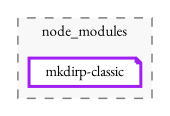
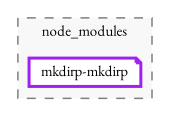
  digraph {
    compound=true
    fontname="EB Garamond"
-   n1 [color=purple fillcolor=white fontname="EB Garamond" fontsize=10 height=0.2 label="mkdirp-classic" shape=note style="filled,bold" width=0.4]
+   n1 [color=purple fillcolor=white fontname="EB Garamond" fontsize=10 height=0.2 label="mkdirp-mkdirp" shape=note style="filled,bold" width=0.4]
    subgraph cluster_1 {
      bgcolor="#f8f8f8"
      fontsize=10
      label=node_modules
      pencolor=grey50
      style="filled,dashed"
      n1
    }
  }
